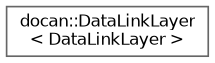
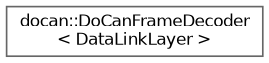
  digraph {
    rankdir=TB
-   n1 [color=grey40 fillcolor=white fontname=Helvetica fontsize=10 height=0.2 label="docan::DataLinkLayer\l\< DataLinkLayer \>" shape=box style=filled width=0.4]
+   n1 [color=grey40 fillcolor=white fontname=Helvetica fontsize=10 height=0.2 label="docan::DoCanFrameDecoder\l\< DataLinkLayer \>" shape=box style=filled width=0.4]
  }
